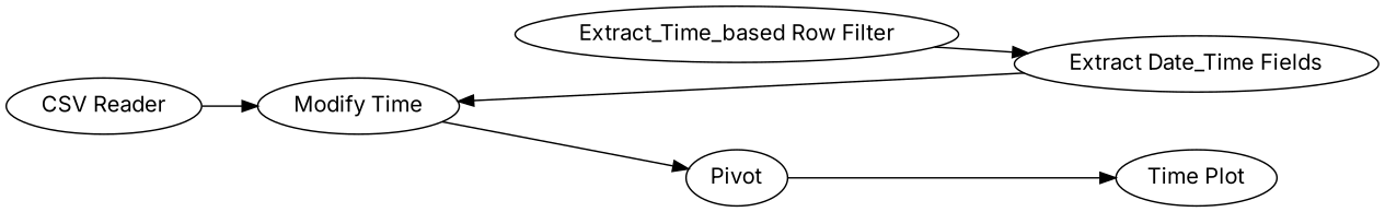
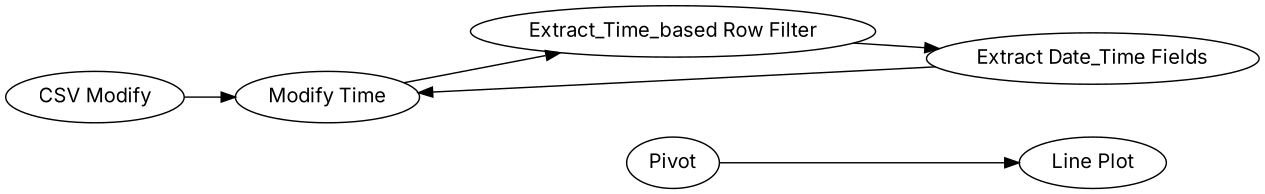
  digraph {
    fontname=Inter
    rankdir=LR
    node [fontname=Inter]
    edge [fontname=Inter]
    n1 [label="Modify Time"]
    n2 [label="Extract_Time_based Row Filter"]
    n3 [label="Extract Date_Time Fields"]
    n4 [label=Pivot]
-   n5 [label="Time Plot"]
-   n6 [label="CSV Reader"]
-   n1 -> n4
+   n5 [label="Line Plot"]
+   n6 [label="CSV Modify"]
+   n1 -> n2
    n2 -> n3
    n3 -> n1
    n4 -> n5
    n6 -> n1
  }
